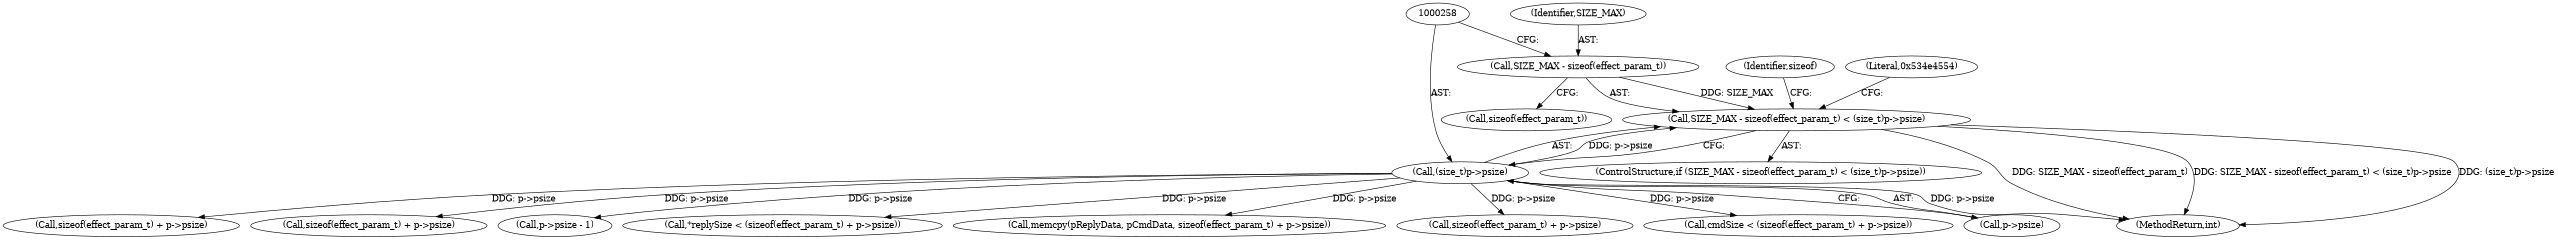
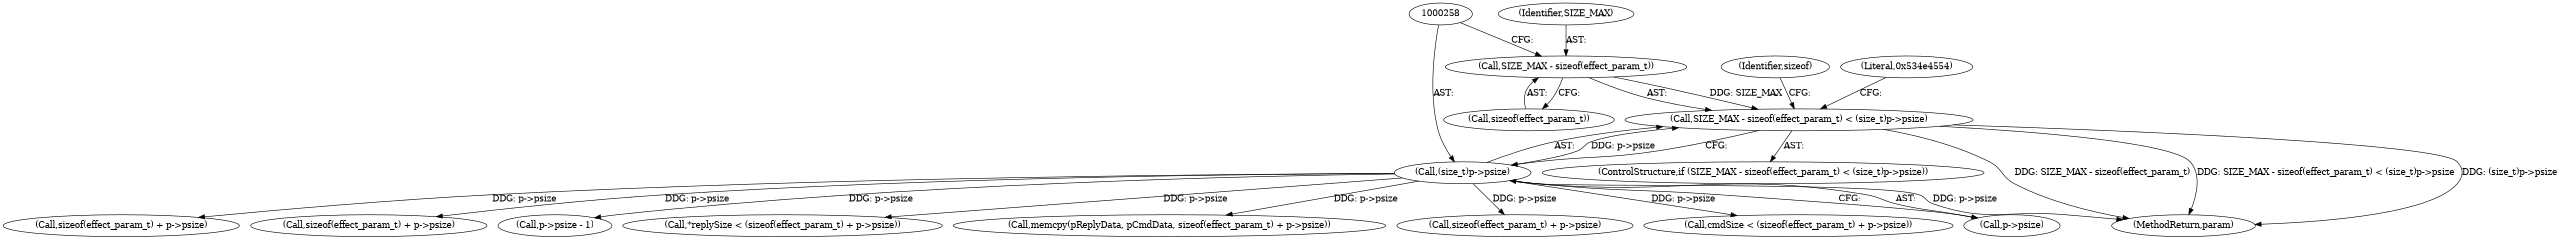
  digraph {
    n1 [label="(Call,SIZE_MAX - sizeof(effect_param_t) < (size_t)p->psize)"]
    n2 [label="(Call,(size_t)p->psize)"]
    n3 [label="(ControlStructure,if (SIZE_MAX - sizeof(effect_param_t) < (size_t)p->psize))"]
-   n4 [label="(MethodReturn,int)"]
+   n4 [label="(MethodReturn,param)"]
    n5 [label="(Call,cmdSize < (sizeof(effect_param_t) + p->psize))"]
    n6 [label="(Call,p->psize)"]
    n7 [label="(Call,sizeof(effect_param_t) + p->psize)"]
    n8 [label="(Call,sizeof(effect_param_t) + p->psize)"]
    n9 [label="(Call,p->psize - 1)"]
    n10 [label="(Call,*replySize < (sizeof(effect_param_t) + p->psize))"]
    n11 [label="(Call,memcpy(pReplyData, pCmdData, sizeof(effect_param_t) + p->psize))"]
    n12 [label="(Call,sizeof(effect_param_t) + p->psize)"]
    n13 [label="(Call,SIZE_MAX - sizeof(effect_param_t))"]
    n14 [label="(Call,sizeof(effect_param_t))"]
    n15 [label="(Identifier,SIZE_MAX)"]
    n16 [label="(Identifier,sizeof)"]
    n17 [label="(Literal,0x534e4554)"]
    1000258
    n1 -> n2 [label="CFG: "]
    n1 -> n3 [label="AST: "]
    n1 -> n4 [label="DDG: SIZE_MAX - sizeof(effect_param_t)"]
    n1 -> n4 [label="DDG: SIZE_MAX - sizeof(effect_param_t) < (size_t)p->psize"]
    n1 -> n4 [label="DDG: (size_t)p->psize"]
    n2 -> n1 [label="AST: "]
    n2 -> n1 [label="DDG: p->psize"]
    n2 -> n4 [label="DDG: p->psize"]
    n2 -> n5 [label="DDG: p->psize"]
    n2 -> n6 [label="CFG: "]
    n2 -> n7 [label="DDG: p->psize"]
    n2 -> n8 [label="DDG: p->psize"]
    n2 -> n9 [label="DDG: p->psize"]
    n2 -> n10 [label="DDG: p->psize"]
    n2 -> n11 [label="DDG: p->psize"]
    n2 -> n12 [label="DDG: p->psize"]
    n6 -> n2 [label="AST: "]
    n13 -> n1 [label="AST: "]
    n13 -> n1 [label="DDG: SIZE_MAX"]
    n13 -> n14 [label="CFG: "]
+   n14 -> n13 [label="AST: "]
    n15 -> n13 [label="AST: "]
    n16 -> n1 [label="CFG: "]
    n17 -> n1 [label="CFG: "]
    1000258 -> n2 [label="AST: "]
    1000258 -> n13 [label="CFG: "]
  }
